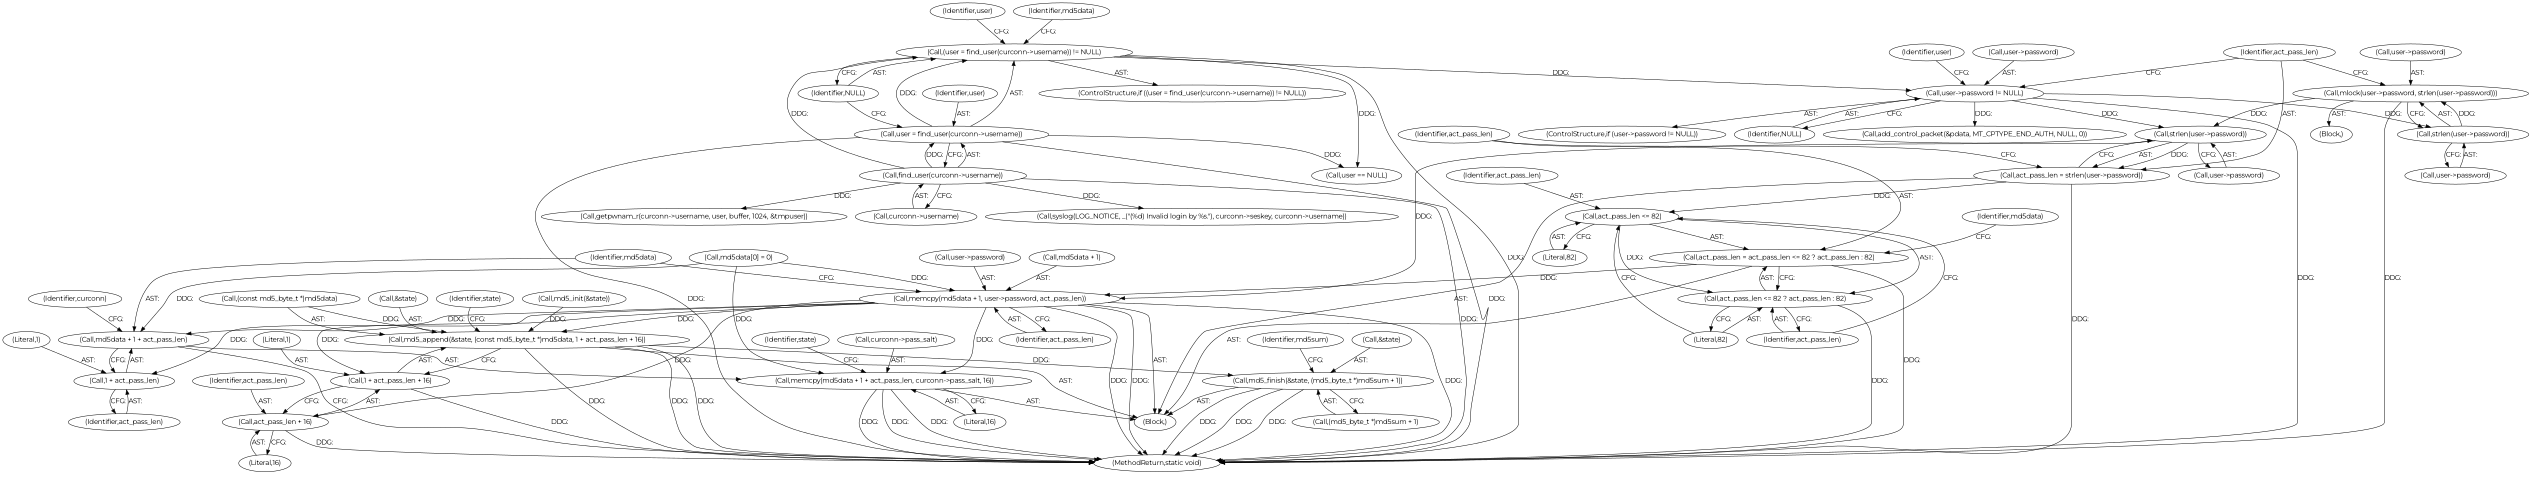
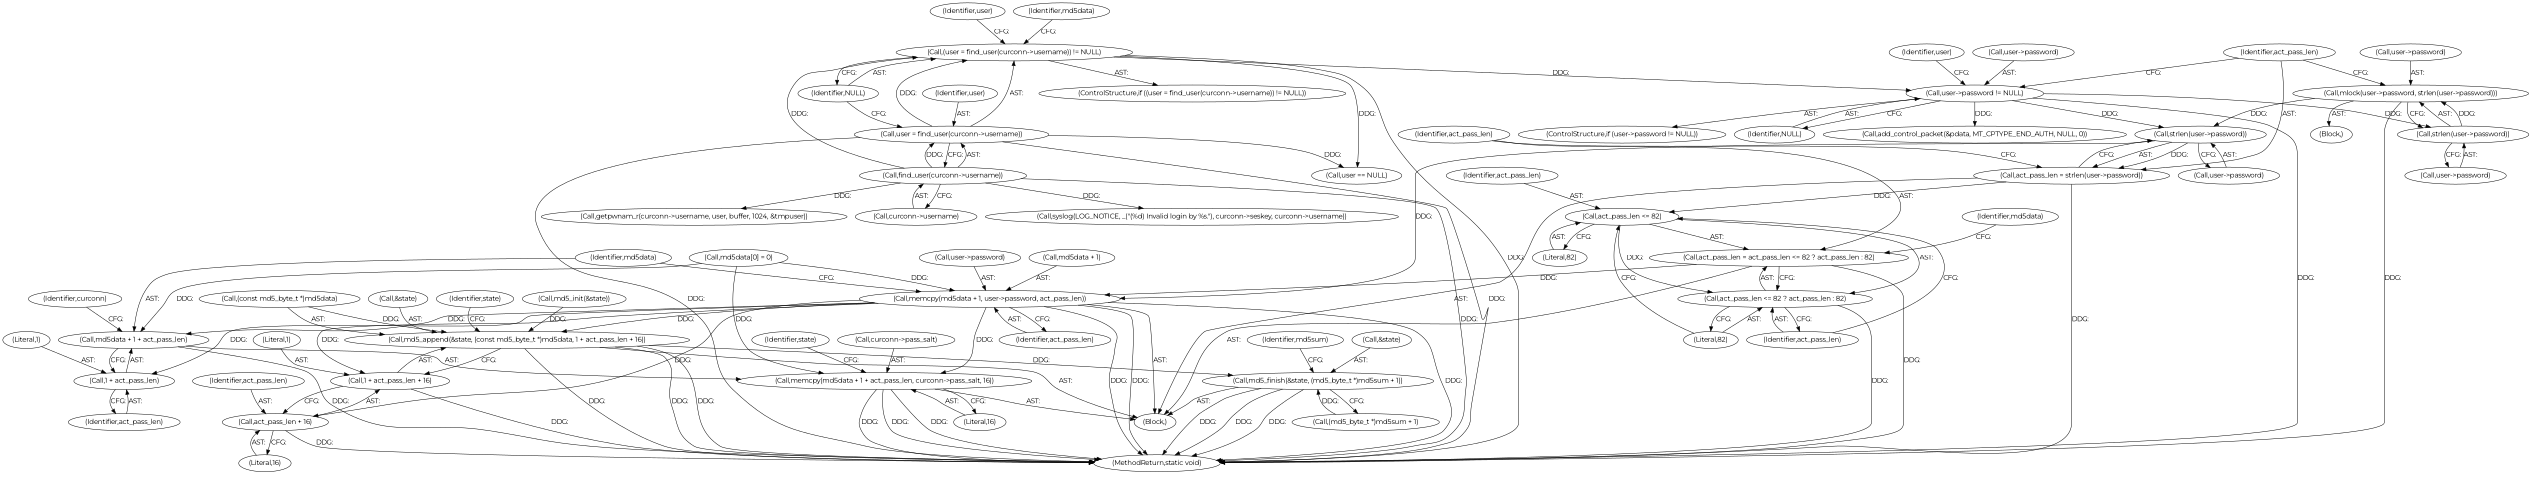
  digraph {
    fontname=Montserrat
    node [fontname=Montserrat]
    edge [fontname=Montserrat]
    n1 [label="(Call,mlock(user->password, strlen(user->password)))"]
    n2 [label="(Call,strlen(user->password))"]
    n3 [label="(Call,strlen(user->password))"]
    n4 [label="(Block,)"]
    n5 [label="(MethodReturn,static void)"]
    n6 [label="(Call,user->password)"]
    n7 [label="(Call,act_pass_len = strlen(user->password))"]
    n8 [label="(Call,memcpy(md5data + 1, user->password, act_pass_len))"]
    n9 [label="(Call,user->password)"]
    n10 [label="(Call,user->password != NULL)"]
    n11 [label="(ControlStructure,if (user->password != NULL))"]
    n12 [label="(Identifier,NULL)"]
    n13 [label="(Call,add_control_packet(&pdata, MT_CPTYPE_END_AUTH, NULL, 0))"]
    n14 [label="(Call,(user = find_user(curconn->username)) != NULL)"]
    n15 [label="(Call,user == NULL)"]
    n16 [label="(ControlStructure,if ((user = find_user(curconn->username)) != NULL))"]
    n17 [label="(Identifier,NULL)"]
    n18 [label="(Call,user = find_user(curconn->username))"]
    n19 [label="(Call,find_user(curconn->username))"]
    n20 [label="(Call,curconn->username)"]
    n21 [label="(Call,getpwnam_r(curconn->username, user, buffer, 1024, &tmpuser))"]
    n22 [label="(Call,syslog(LOG_NOTICE, _(\"(%d) Invalid login by %s.\"), curconn->seskey, curconn->username))"]
    n23 [label="(Call,act_pass_len <= 82)"]
    n24 [label="(Block,)"]
    n25 [label="(Call,memcpy(md5data + 1 + act_pass_len, curconn->pass_salt, 16))"]
    n26 [label="(Call,md5data + 1 + act_pass_len)"]
    n27 [label="(Call,1 + act_pass_len)"]
    n28 [label="(Call,md5_append(&state, (const md5_byte_t *)md5data, 1 + act_pass_len + 16))"]
    n29 [label="(Call,1 + act_pass_len + 16)"]
    n30 [label="(Call,act_pass_len + 16)"]
    n31 [label="(Identifier,act_pass_len)"]
    n32 [label="(Call,act_pass_len = act_pass_len <= 82 ? act_pass_len : 82)"]
    n33 [label="(Call,act_pass_len <= 82 ? act_pass_len : 82)"]
    n34 [label="(Literal,82)"]
    n35 [label="(Identifier,act_pass_len)"]
    n36 [label="(Literal,82)"]
    n37 [label="(Literal,16)"]
    n38 [label="(Identifier,act_pass_len)"]
    n39 [label="(Call,md5_finish(&state, (md5_byte_t *)md5sum + 1))"]
    n40 [label="(Literal,16)"]
    n41 [label="(Call,(md5_byte_t *)md5sum + 1)"]
    n42 [label="(Identifier,state)"]
    n43 [label="(Literal,1)"]
    n44 [label="(Identifier,user)"]
    n45 [label="(Call,user->password)"]
    n46 [label="(Call,md5data[0] = 0)"]
    n47 [label="(Identifier,md5data)"]
    n48 [label="(Identifier,user)"]
    n49 [label="(Identifier,act_pass_len)"]
    n50 [label="(Call,&state)"]
    n51 [label="(Call,md5_init(&state))"]
    n52 [label="(Identifier,act_pass_len)"]
    n53 [label="(Identifier,md5data)"]
    n54 [label="(Call,user->password)"]
    n55 [label="(Call,md5data + 1)"]
    n56 [label="(Identifier,curconn)"]
    n57 [label="(Identifier,user)"]
    n58 [label="(Identifier,md5data)"]
    n59 [label="(Call,(const md5_byte_t *)md5data)"]
    n60 [label="(Identifier,act_pass_len)"]
    n61 [label="(Identifier,act_pass_len)"]
    n62 [label="(Call,user->password)"]
    n63 [label="(Literal,1)"]
    n64 [label="(Call,&state)"]
    n65 [label="(Identifier,state)"]
    n66 [label="(Identifier,md5sum)"]
    n67 [label="(Call,curconn->pass_salt)"]
    n1 -> n2 [label="CFG: "]
    n1 -> n3 [label="DDG: "]
    n1 -> n4 [label="AST: "]
    n1 -> n5 [label="DDG: "]
    n2 -> n1 [label="AST: "]
    n2 -> n1 [label="DDG: "]
    n2 -> n6 [label="CFG: "]
    n3 -> n7 [label="AST: "]
    n3 -> n7 [label="DDG: "]
    n3 -> n8 [label="DDG: "]
    n3 -> n9 [label="CFG: "]
    n6 -> n2 [label="AST: "]
    n7 -> n3 [label="CFG: "]
    n7 -> n5 [label="DDG: "]
    n7 -> n23 [label="DDG: "]
    n7 -> n24 [label="AST: "]
    n8 -> n5 [label="DDG: "]
    n8 -> n5 [label="DDG: "]
    n8 -> n5 [label="DDG: "]
    n8 -> n24 [label="AST: "]
    n8 -> n25 [label="DDG: "]
    n8 -> n26 [label="DDG: "]
    n8 -> n27 [label="DDG: "]
    n8 -> n28 [label="DDG: "]
    n8 -> n29 [label="DDG: "]
    n8 -> n30 [label="DDG: "]
    n8 -> n31 [label="CFG: "]
    n9 -> n3 [label="AST: "]
    n10 -> n2 [label="DDG: "]
    n10 -> n3 [label="DDG: "]
    n10 -> n5 [label="DDG: "]
    n10 -> n11 [label="AST: "]
    n10 -> n12 [label="CFG: "]
    n10 -> n13 [label="DDG: "]
    n12 -> n10 [label="AST: "]
    n14 -> n5 [label="DDG: "]
    n14 -> n10 [label="DDG: "]
    n14 -> n15 [label="DDG: "]
    n14 -> n16 [label="AST: "]
    n14 -> n17 [label="CFG: "]
    n17 -> n14 [label="AST: "]
    n17 -> n18 [label="CFG: "]
    n18 -> n5 [label="DDG: "]
    n18 -> n5 [label="DDG: "]
    n18 -> n14 [label="AST: "]
    n18 -> n14 [label="DDG: "]
    n18 -> n15 [label="DDG: "]
    n18 -> n19 [label="CFG: "]
    n19 -> n5 [label="DDG: "]
    n19 -> n14 [label="DDG: "]
    n19 -> n18 [label="AST: "]
    n19 -> n18 [label="DDG: "]
    n19 -> n20 [label="CFG: "]
    n19 -> n21 [label="DDG: "]
    n19 -> n22 [label="DDG: "]
    n20 -> n19 [label="AST: "]
    n23 -> n32 [label="AST: "]
    n23 -> n33 [label="AST: "]
    n23 -> n33 [label="DDG: "]
    n23 -> n34 [label="CFG: "]
    n25 -> n5 [label="DDG: "]
    n25 -> n5 [label="DDG: "]
    n25 -> n5 [label="DDG: "]
    n25 -> n24 [label="AST: "]
    n25 -> n37 [label="CFG: "]
-   n26 -> n5 [label="CFG: "]
+   n26 -> n5 [label="DDG: "]
    n26 -> n25 [label="AST: "]
    n26 -> n27 [label="CFG: "]
    n27 -> n26 [label="AST: "]
    n27 -> n38 [label="CFG: "]
    n28 -> n5 [label="DDG: "]
    n28 -> n5 [label="DDG: "]
    n28 -> n5 [label="DDG: "]
    n28 -> n24 [label="AST: "]
    n28 -> n29 [label="CFG: "]
    n28 -> n39 [label="DDG: "]
    n29 -> n5 [label="DDG: "]
    n29 -> n28 [label="AST: "]
    n29 -> n30 [label="CFG: "]
    n30 -> n5 [label="DDG: "]
    n30 -> n29 [label="AST: "]
    n30 -> n40 [label="CFG: "]
    n31 -> n8 [label="AST: "]
    n32 -> n5 [label="DDG: "]
    n32 -> n8 [label="DDG: "]
    n32 -> n24 [label="AST: "]
    n32 -> n33 [label="CFG: "]
    n33 -> n5 [label="DDG: "]
    n33 -> n32 [label="AST: "]
    n33 -> n35 [label="CFG: "]
    n33 -> n36 [label="CFG: "]
    n34 -> n23 [label="AST: "]
    n35 -> n23 [label="CFG: "]
    n35 -> n33 [label="AST: "]
    n36 -> n23 [label="CFG: "]
    n36 -> n33 [label="AST: "]
    n37 -> n25 [label="AST: "]
    n38 -> n27 [label="AST: "]
    n39 -> n5 [label="DDG: "]
    n39 -> n5 [label="DDG: "]
    n39 -> n5 [label="DDG: "]
    n39 -> n24 [label="AST: "]
    n39 -> n41 [label="CFG: "]
    n40 -> n30 [label="AST: "]
-   n41 -> n39 [label="AST: "]
+   n41 -> n39 [label="DDG: "]
    n42 -> n25 [label="CFG: "]
    n43 -> n29 [label="AST: "]
    n44 -> n14 [label="CFG: "]
    n45 -> n8 [label="AST: "]
    n46 -> n8 [label="DDG: "]
    n46 -> n25 [label="DDG: "]
    n46 -> n26 [label="DDG: "]
    n47 -> n14 [label="CFG: "]
    n48 -> n10 [label="CFG: "]
    n49 -> n23 [label="AST: "]
    n50 -> n39 [label="AST: "]
    n51 -> n28 [label="DDG: "]
    n52 -> n30 [label="AST: "]
    n53 -> n8 [label="CFG: "]
    n53 -> n26 [label="AST: "]
    n54 -> n1 [label="AST: "]
    n55 -> n8 [label="AST: "]
    n56 -> n26 [label="CFG: "]
    n57 -> n18 [label="AST: "]
    n58 -> n32 [label="CFG: "]
    n59 -> n28 [label="AST: "]
    n59 -> n28 [label="DDG: "]
    n60 -> n7 [label="CFG: "]
    n60 -> n32 [label="AST: "]
    n61 -> n1 [label="CFG: "]
    n61 -> n7 [label="AST: "]
    n61 -> n10 [label="CFG: "]
    n62 -> n10 [label="AST: "]
    n63 -> n27 [label="AST: "]
    n64 -> n28 [label="AST: "]
    n65 -> n28 [label="CFG: "]
    n66 -> n39 [label="CFG: "]
    n67 -> n25 [label="AST: "]
  }
